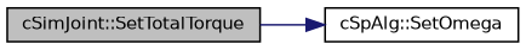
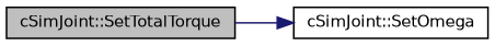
  digraph {
    rankdir=LR
    node [color=black fontname=Helvetica fontsize=10 shape=record style=filled]
    n1 [fillcolor=grey75 fontcolor=black height=0.2 label="cSimJoint::SetTotalTorque" width=0.4]
-   n2 [fillcolor=white height=0.2 label="cSpAlg::SetOmega" width=0.4]
+   n2 [fillcolor=white height=0.2 label="cSimJoint::SetOmega" width=0.4]
    n1 -> n2 [color=midnightblue fontname=Helvetica fontsize=10 labelfontname=Helvetica labelfontsize=10 style=solid]
  }
